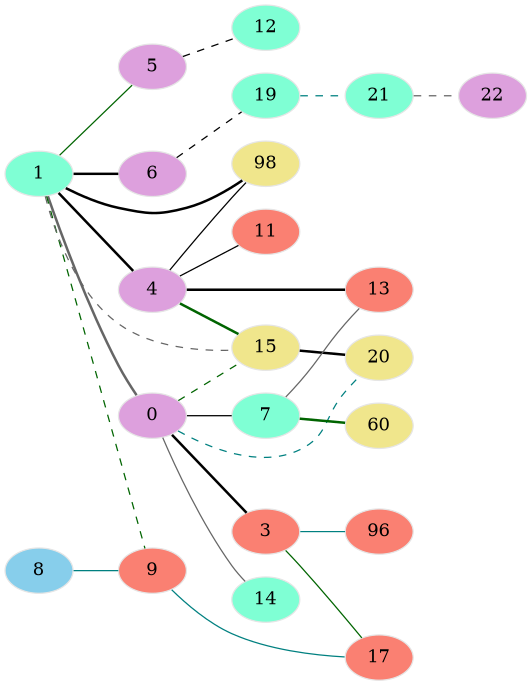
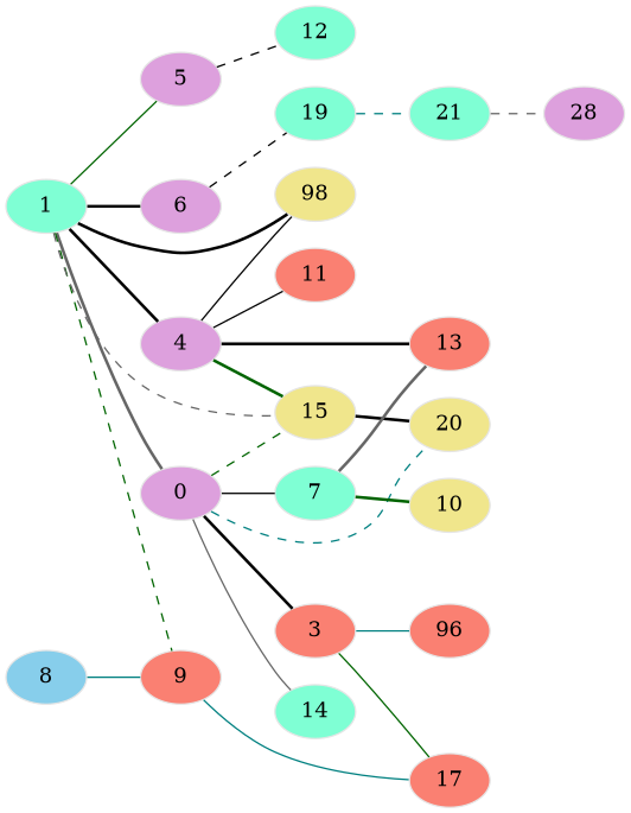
  graph {
    rankdir=LR
    node [color=gray90 fillcolor=aquamarine style=filled]
    edge [color=black style=bold weight=1.0]
    n1 [fillcolor=plum label=0]
    1
    4 [fillcolor=plum]
    5 [fillcolor=plum]
    6 [fillcolor=plum]
    9 [fillcolor=salmon]
    15 [fillcolor=khaki]
    n8 [fillcolor=khaki label=98]
    3 [fillcolor=salmon]
    7
    14
    20 [fillcolor=khaki]
    11 [fillcolor=salmon]
    13 [fillcolor=salmon]
    12
    19
    17 [fillcolor=salmon]
    n18 [fillcolor=salmon label=96]
-   10 [fillcolor=khaki label=60]
+   10 [fillcolor=khaki]
    8 [fillcolor=skyblue]
    21
-   22 [fillcolor=plum]
+   22 [fillcolor=plum label=28]
    n1 -- 15 [color=darkgreen style=dashed]
    n1 -- 3
    n1 -- 7 [style=solid weight=10.0]
    n1 -- 14 [color=gray40 style=solid]
    n1 -- 20 [color=teal style=dashed]
    1 -- n1 [color=gray40]
    1 -- 4
    1 -- 5 [color=darkgreen style=solid]
    1 -- 6 [weight=6.0]
    1 -- 9 [color=darkgreen style=dashed weight=2.0]
    1 -- 15 [color=gray40 style=dashed]
    1 -- n8
    4 -- 15 [color=darkgreen]
    4 -- n8 [style=solid]
    4 -- 11 [style=solid]
    4 -- 13 [weight=4.0]
    5 -- 12 [style=dashed]
    6 -- 19 [style=dashed]
    9 -- 17 [color=teal style=solid weight=2.0]
    15 -- 20
    3 -- 17 [color=darkgreen style=solid]
    3 -- n18 [color=teal style=solid weight=2.0]
-   7 -- 13 [color=gray40 style=solid]
+   7 -- 13 [color=gray40]
    7 -- 10 [color=darkgreen]
    19 -- 21 [color=teal style=dashed]
    8 -- 9 [color=teal style=solid]
    21 -- 22 [color=gray40 style=dashed]
  }
